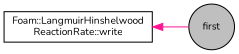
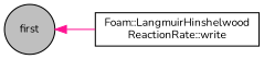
  digraph {
    rankdir=LR
    fontname=Nunito
    node [color=black fontname=Nunito fontsize=10]
    n1 [fillcolor=grey75 fontcolor=black height=0.2 label=first shape=circle style=filled width=0.4]
    n2 [height=0.2 label="Foam::LangmuirHinshelwood\lReactionRate::write" shape=box width=0.4]
-   n2 -> n1 [color=deeppink dir=back fontname=Nunito fontsize=10 labelfontname=FreeSans labelfontsize=10 style=solid]
+   n1 -> n2 [color=deeppink dir=back fontname=Nunito fontsize=10 labelfontname=FreeSans labelfontsize=10 style=solid]
  }
